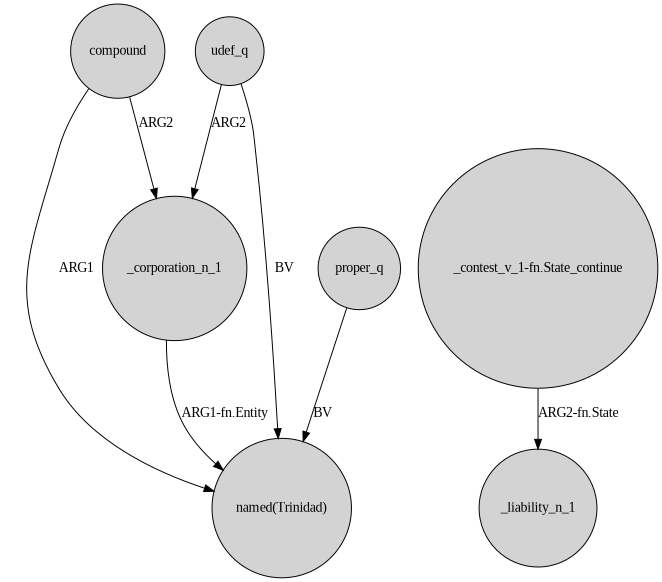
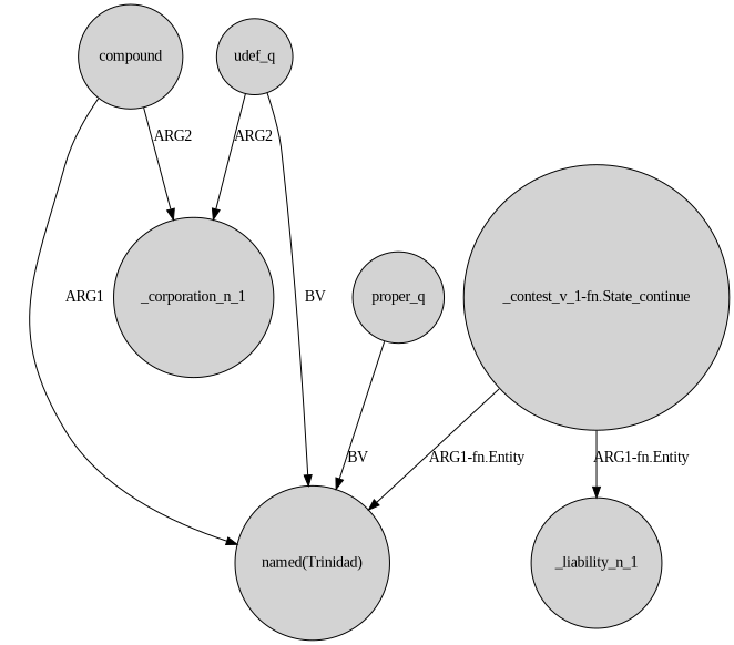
  digraph {
    fontname="Liberation Serif"
    node [fontname="Liberation Serif" shape=circle style=filled]
    edge [fontname="Liberation Serif"]
    udef_q
    _corporation_n_1
    "named(Trinidad)"
    compound
    "_contest_v_1-fn.State_continue"
    _liability_n_1
    proper_q
    udef_q -> _corporation_n_1 [label=ARG2]
    udef_q -> "named(Trinidad)" [label=BV]
    compound -> _corporation_n_1 [label=ARG2]
    compound -> "named(Trinidad)" [label=ARG1]
-   _corporation_n_1 -> "named(Trinidad)" [label="ARG1-fn.Entity"]
-   "_contest_v_1-fn.State_continue" -> _liability_n_1 [label="ARG2-fn.State"]
+   "_contest_v_1-fn.State_continue" -> "named(Trinidad)" [label="ARG1-fn.Entity"]
+   "_contest_v_1-fn.State_continue" -> _liability_n_1 [label="ARG1-fn.Entity"]
    proper_q -> "named(Trinidad)" [label=BV]
  }
